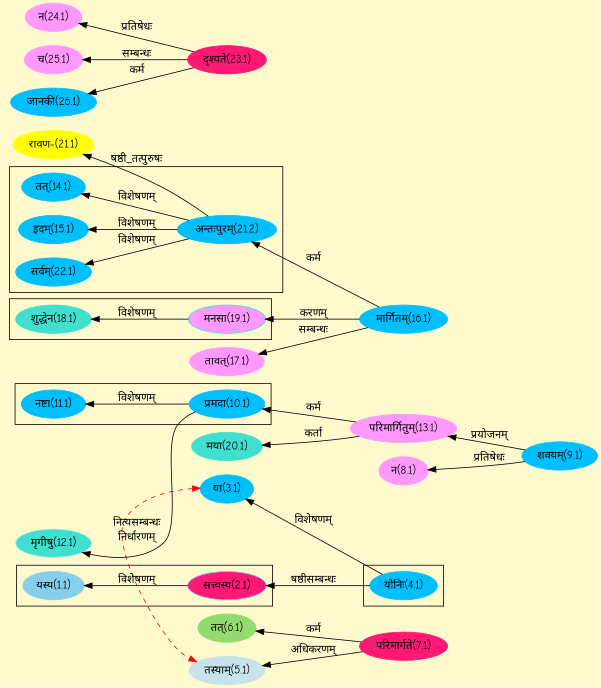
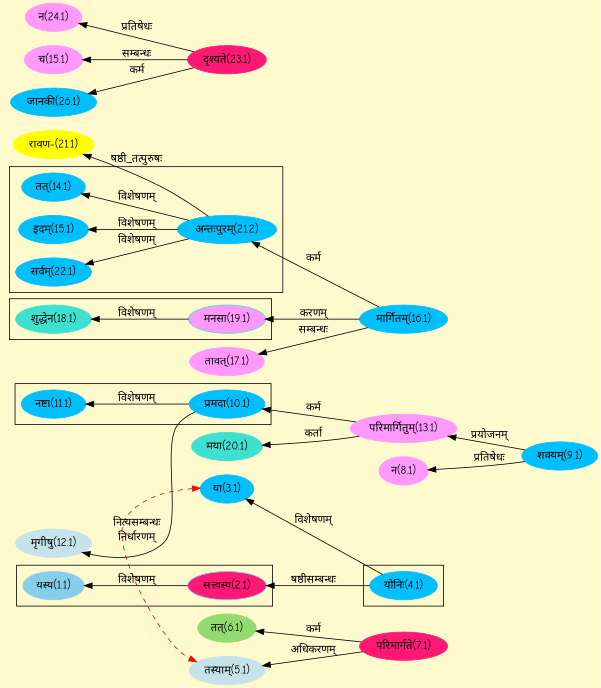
  digraph {
    bgcolor=lemonchiffon1
    compound=true
    fontname="Comic Neue"
    rankdir=LR
    node [color="#00BFFF" fontname="Comic Neue" style=filled]
    edge [dir=back fontname="Comic Neue"]
    n1 [label="या(3.1)"]
    n2 [color="#C6E2EB" label="तस्याम्(5.1)"]
    n3 [color="#87CEEB" label="यस्य(1.1)"]
    n4 [color="#87CEEB" fillcolor="#FF1975" label="सत्त्वस्य(2.1)"]
    n5 [label="योनिः(4.1)"]
    n6 [label="नष्टा(11.1)"]
    n7 [label="प्रमदा(10.1)"]
    n8 [label="तत्(14.1)"]
    n9 [label="अन्तःपुरम्(21.2)"]
    n10 [label="इदम्(15.1)"]
    n11 [label="सर्वम्(22.1)"]
    n12 [color="#40E0D0" label="शुद्धेन(18.1)"]
    n13 [color="#40E0D0" fillcolor="#FF99FF" label="मनसा(19.1)"]
    n14 [color="#FF1975" label="परिमार्गते(7.1)"]
    n15 [color="#FF99FF" label="परिमार्गितुम्(13.1)"]
    n16 [label="मार्गितम्(16.1)"]
    n17 [label="शक्यम्(9.1)"]
    n18 [color="#93DB70" label="तत्(6.1)"]
    n19 [color="#FF99FF" label="न(8.1)"]
-   n20 [color="#C6E2EB" label="मृगीषु(12.1)" fillcolor="#40E0D0"]
+   n20 [color="#C6E2EB" label="मृगीषु(12.1)"]
    n21 [color="#FF99FF" label="तावत्(17.1)"]
    n22 [color="#40E0D0" label="मया(20.1)"]
    n23 [color="#FFFF00" label="रावण-(21.1)"]
    n24 [color="#FF1975" label="दृश्यते(23.1)"]
    n25 [color="#FF99FF" label="न(24.1)"]
-   n26 [color="#FF99FF" label="च(25.1)"]
+   n26 [color="#FF99FF" label="च(15.1)"]
    n27 [label="जानकी(26.1)"]
    subgraph sub_1 {
      rank=same
      n1
      n2
    }
    subgraph cluster_2 {
      n3
      n4
    }
    subgraph cluster_3 {
      n5
    }
    subgraph cluster_4 {
      n6
      n7
    }
    subgraph cluster_5 {
      n8
      n9
      n10
      n11
    }
    subgraph cluster_6 {
      n12
      n13
    }
    n1 -> n2 [color=red dir=both label="नित्यसम्बन्धः" style=dashed]
    n1 -> n5 [label="विशेषणम्"]
    n2 -> n14 [label="अधिकरणम्"]
    n3 -> n4 [label="विशेषणम्"]
    n4 -> n5 [label="षष्ठीसम्बन्धः"]
    n6 -> n7 [label="विशेषणम्"]
    n7 -> n15 [label="कर्म"]
    n8 -> n9 [label="विशेषणम्"]
    n9 -> n16 [label="कर्म"]
    n10 -> n9 [label="विशेषणम्"]
    n11 -> n9 [label="विशेषणम्"]
    n12 -> n13 [label="विशेषणम्"]
    n13 -> n16 [label="करणम्"]
    n15 -> n17 [label="प्रयोजनम्"]
    n18 -> n14 [label="कर्म"]
    n19 -> n17 [label="प्रतिषेधः"]
    n20 -> n7 [label="निर्धारणम्"]
    n21 -> n16 [label="सम्बन्धः"]
    n22 -> n15 [label="कर्ता"]
    n23 -> n9 [label="षष्ठी_तत्पुरुषः"]
    n25 -> n24 [label="प्रतिषेधः"]
    n26 -> n24 [label="सम्बन्धः"]
    n27 -> n24 [label="कर्म"]
  }
